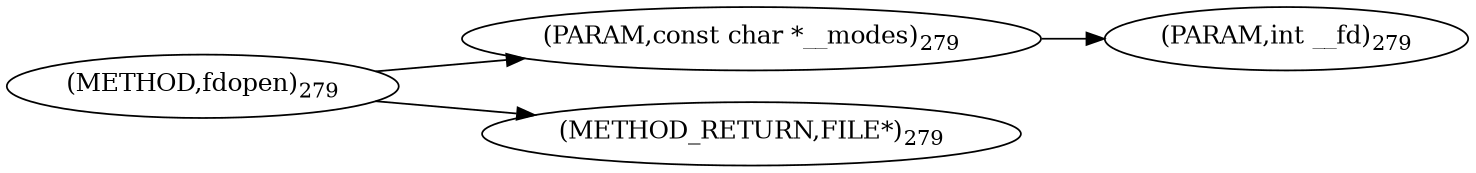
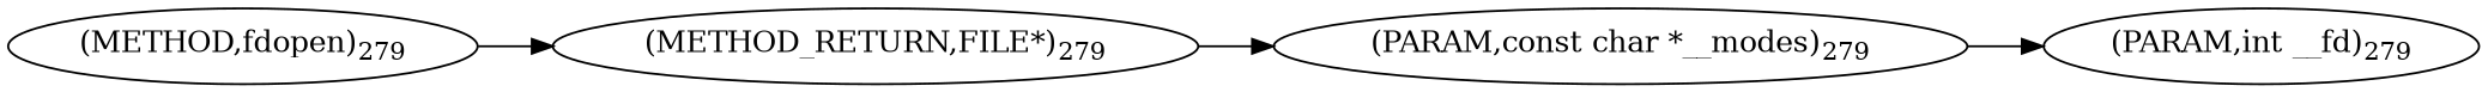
  digraph {
    rankdir=LR
    n1 [label=<(METHOD,fdopen)<SUB>279</SUB>>]
    n2 [label=<(PARAM,const char *__modes)<SUB>279</SUB>>]
    n3 [label=<(METHOD_RETURN,FILE*)<SUB>279</SUB>>]
    n4 [label=<(PARAM,int __fd)<SUB>279</SUB>>]
-   n1 -> n2
+   n3 -> n2
    n1 -> n3
    n2 -> n4
  }
